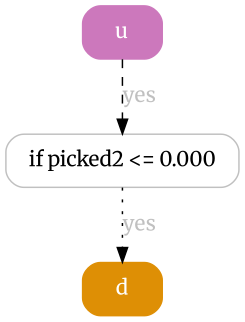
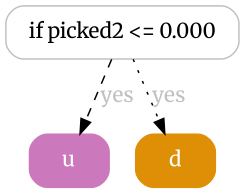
  digraph {
    fontname=Merriweather
    node [fontname=Merriweather shape=box style="filled, rounded" fontcolor=white]
    edge [fontcolor=gray fontname=Merriweather]
    n1 [color=gray fillcolor=white height=0.5 label="if picked2 <= 0.000" width=2.1944 fontcolor=""]
    n2 [color="#cc78bc" fillcolor="#cc78bc" height=0.5 label=u width=0.75]
    n3 [color="#de8f05" fillcolor="#de8f05" height=0.5 label=d width=0.75]
-   n2 -> n1 [label=yes style=dashed]
+   n1 -> n2 [label=yes style=dashed]
    n1 -> n3 [label=yes style=dotted]
  }
